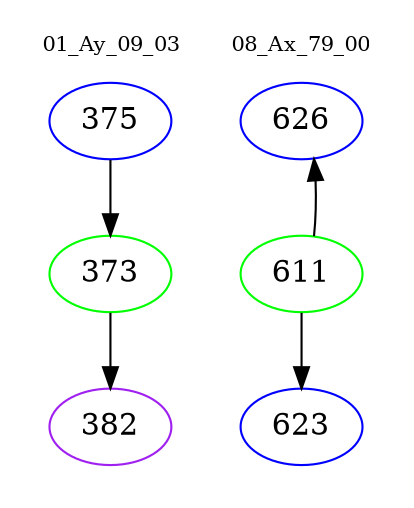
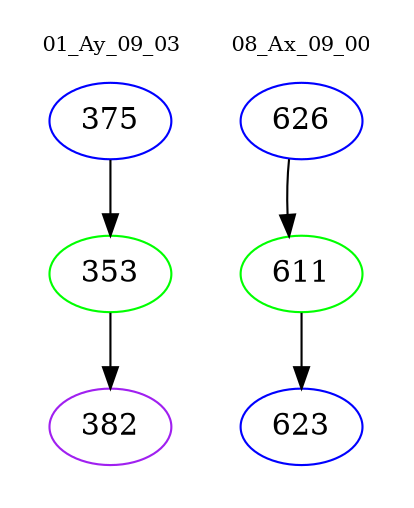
  digraph {
    node [color=blue]
    edge [color=black]
    n1 [label=375]
-   n2 [color=green label=373]
+   n2 [color=green label=353]
    n3 [color=purple label=382]
    n4 [label=626]
    n5 [color=green label=611]
    n6 [label=623]
    subgraph cluster_1 {
      color=white
      fontsize=10
      label="01_Ay_09_03"
      n1
      n2
      n3
    }
    subgraph cluster_2 {
      color=white
      fontsize=10
-     label="08_Ax_79_00"
+     label="08_Ax_09_00"
      n4
      n5
      n6
    }
    n1 -> n2
    n2 -> n3
-   n5 -> n4
+   n4 -> n5
    n5 -> n6
  }
